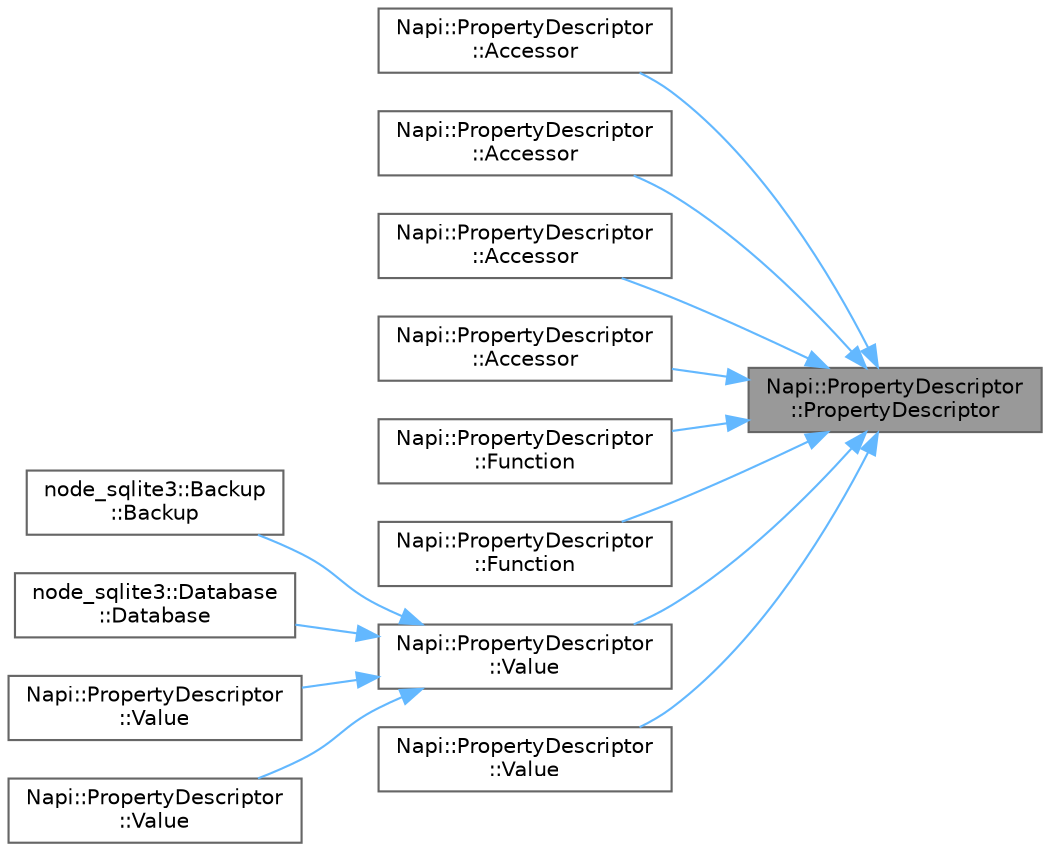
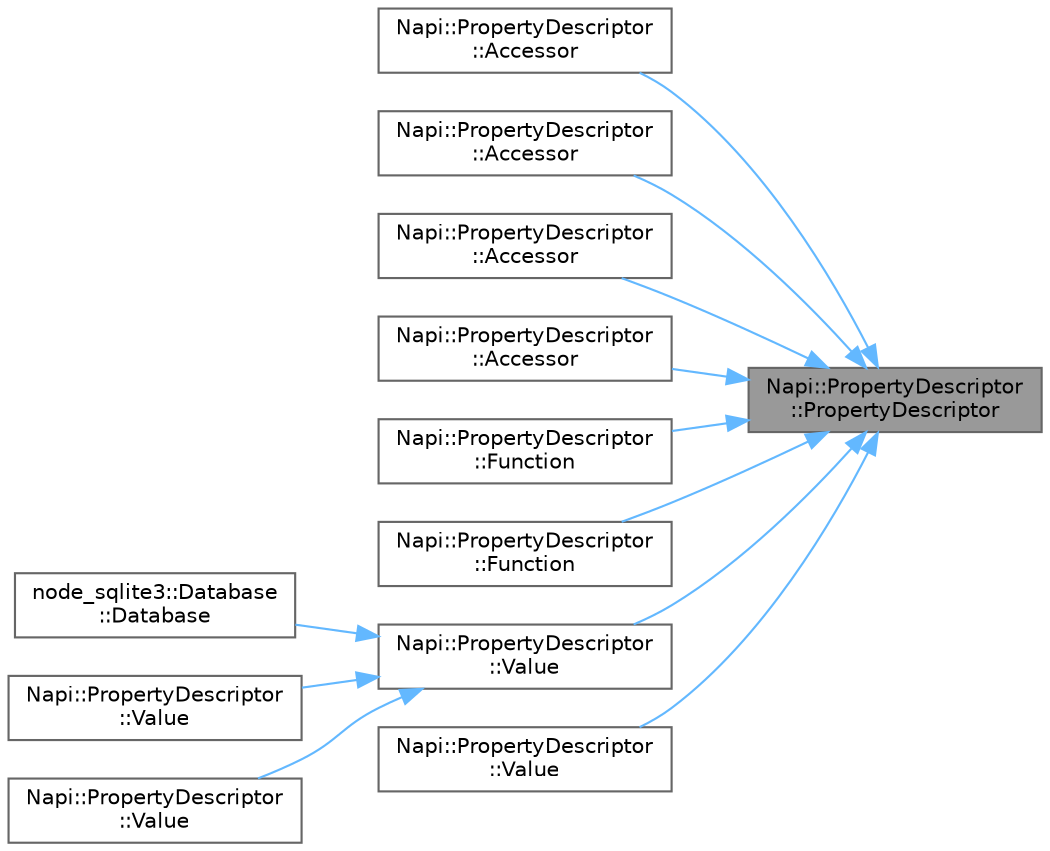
  digraph {
    rankdir=RL
    node [color=grey40 fillcolor=white fontname=Helvetica fontsize=10 shape=box style=filled]
    edge [color=steelblue1 dir=back fontname=Helvetica fontsize=10 labelfontname=Helvetica labelfontsize=10 style=solid]
    n1 [color=gray40 fillcolor=grey60 fontcolor=black height=0.2 label="Napi::PropertyDescriptor\l::PropertyDescriptor" width=0.4]
    n2 [height=0.2 label="Napi::PropertyDescriptor\l::Accessor" width=0.4]
    n3 [height=0.2 label="Napi::PropertyDescriptor\l::Accessor" width=0.4]
    n4 [height=0.2 label="Napi::PropertyDescriptor\l::Accessor" width=0.4]
    n5 [height=0.2 label="Napi::PropertyDescriptor\l::Accessor" width=0.4]
    n6 [height=0.2 label="Napi::PropertyDescriptor\l::Function" width=0.4]
    n7 [height=0.2 label="Napi::PropertyDescriptor\l::Function" width=0.4]
    n8 [height=0.2 label="Napi::PropertyDescriptor\l::Value" width=0.4]
    n9 [height=0.2 label="Napi::PropertyDescriptor\l::Value" width=0.4]
-   n10 [height=0.2 label="node_sqlite3::Backup\l::Backup" width=0.4]
    n11 [height=0.2 label="node_sqlite3::Database\l::Database" width=0.4]
    n12 [height=0.2 label="Napi::PropertyDescriptor\l::Value" width=0.4]
    n13 [height=0.2 label="Napi::PropertyDescriptor\l::Value" width=0.4]
    n1 -> n2
    n1 -> n3
    n1 -> n4
    n1 -> n5
    n1 -> n6
    n1 -> n7
    n1 -> n8
    n1 -> n9
-   n8 -> n10
    n8 -> n11
    n8 -> n12
    n8 -> n13
  }
